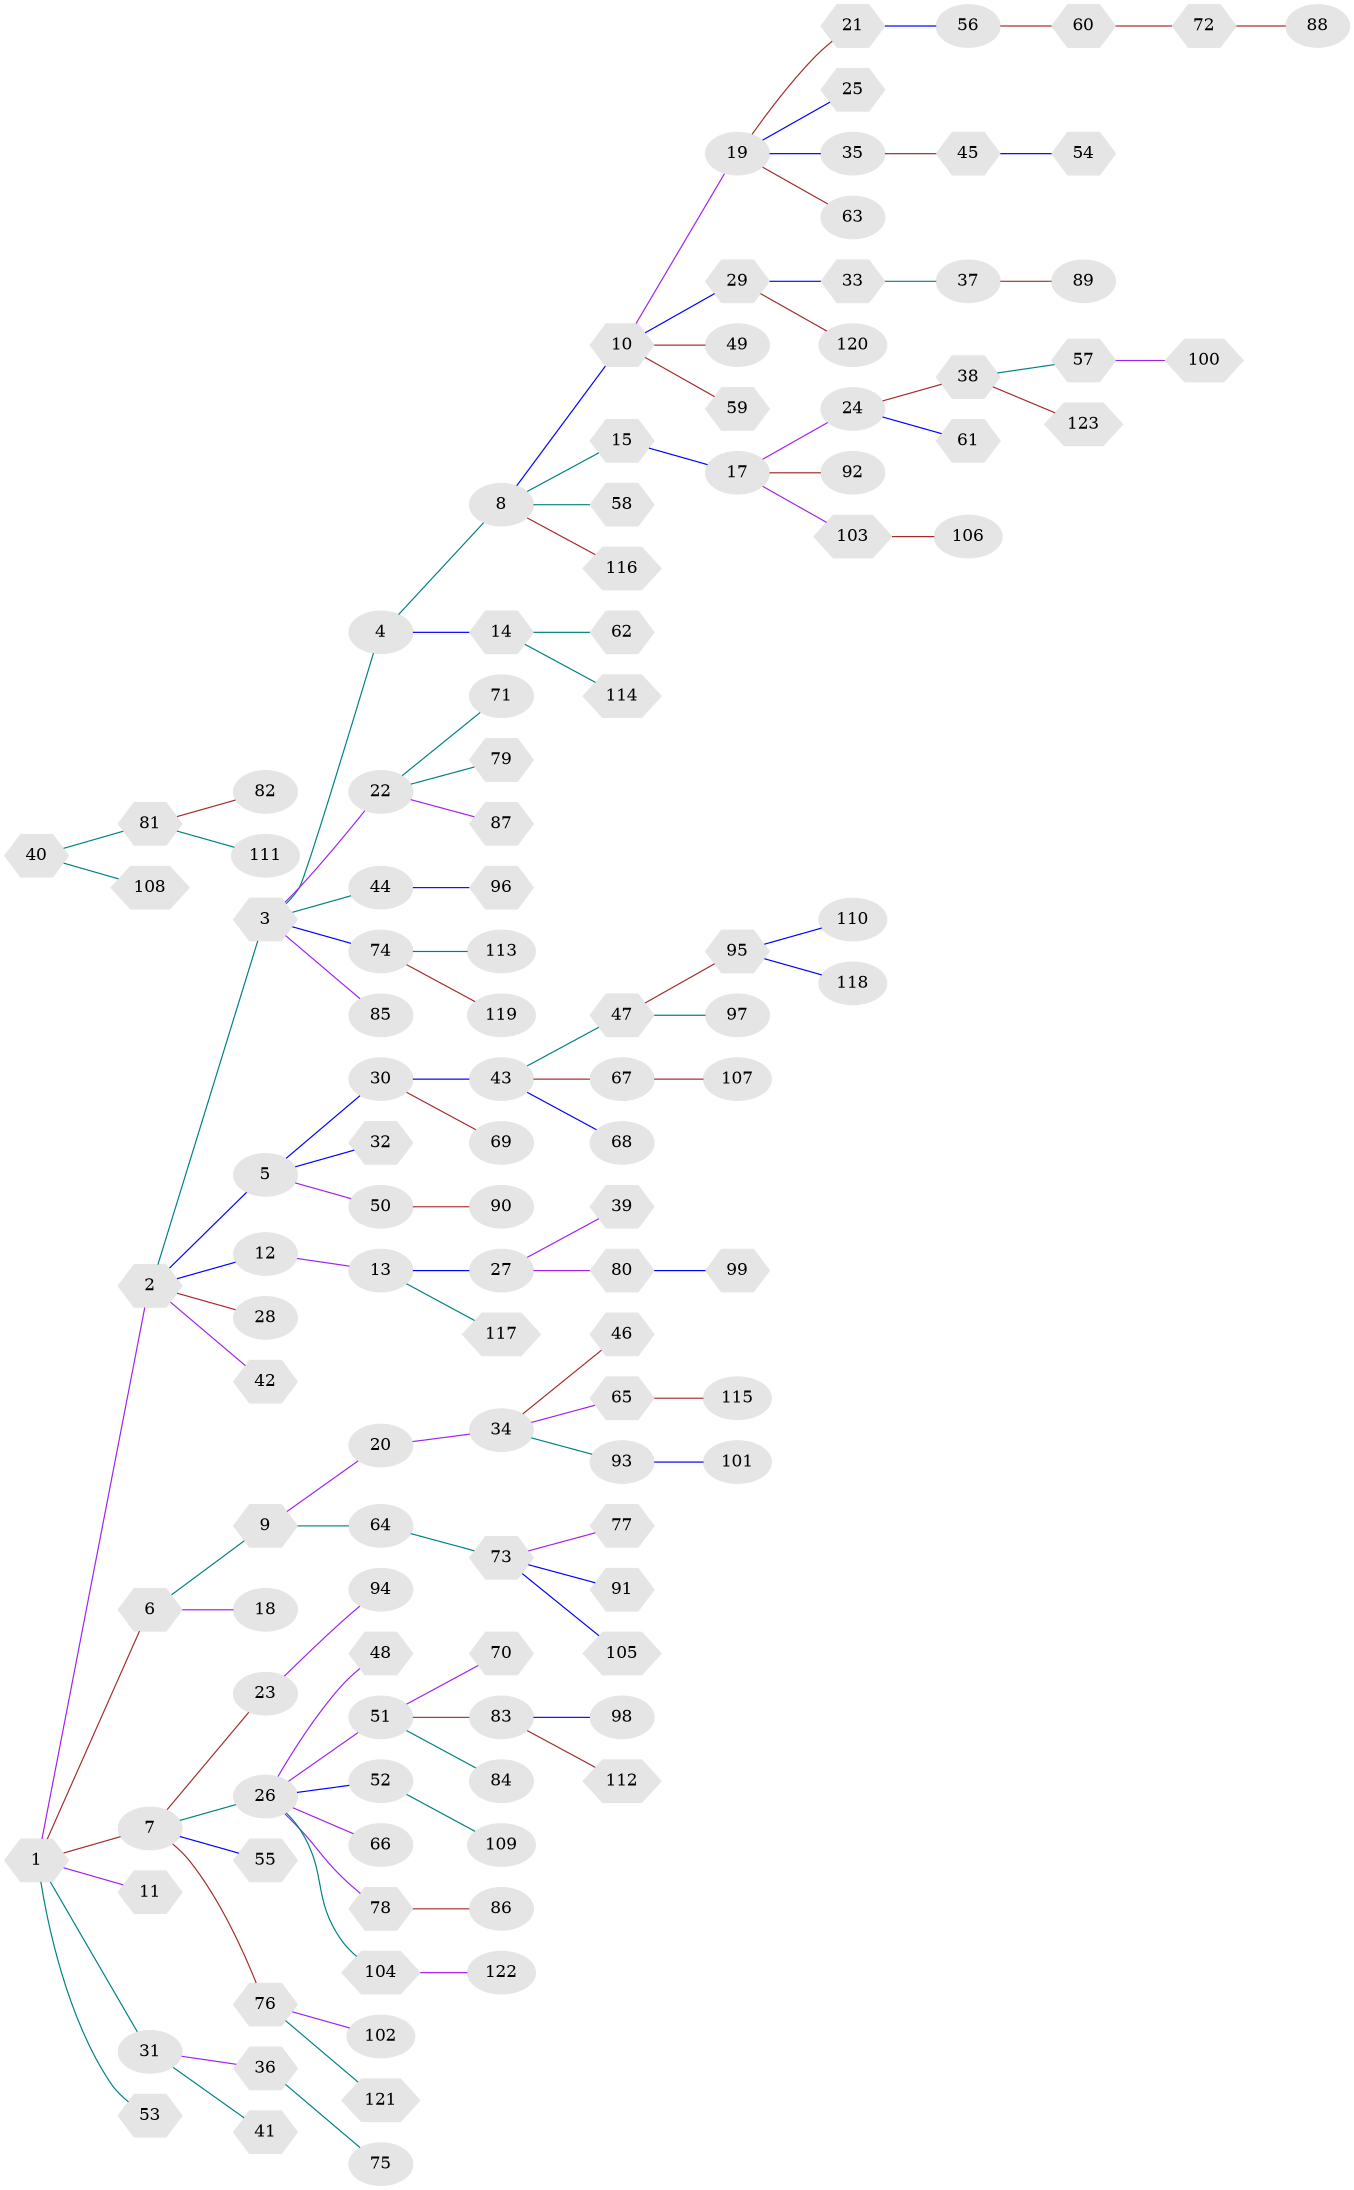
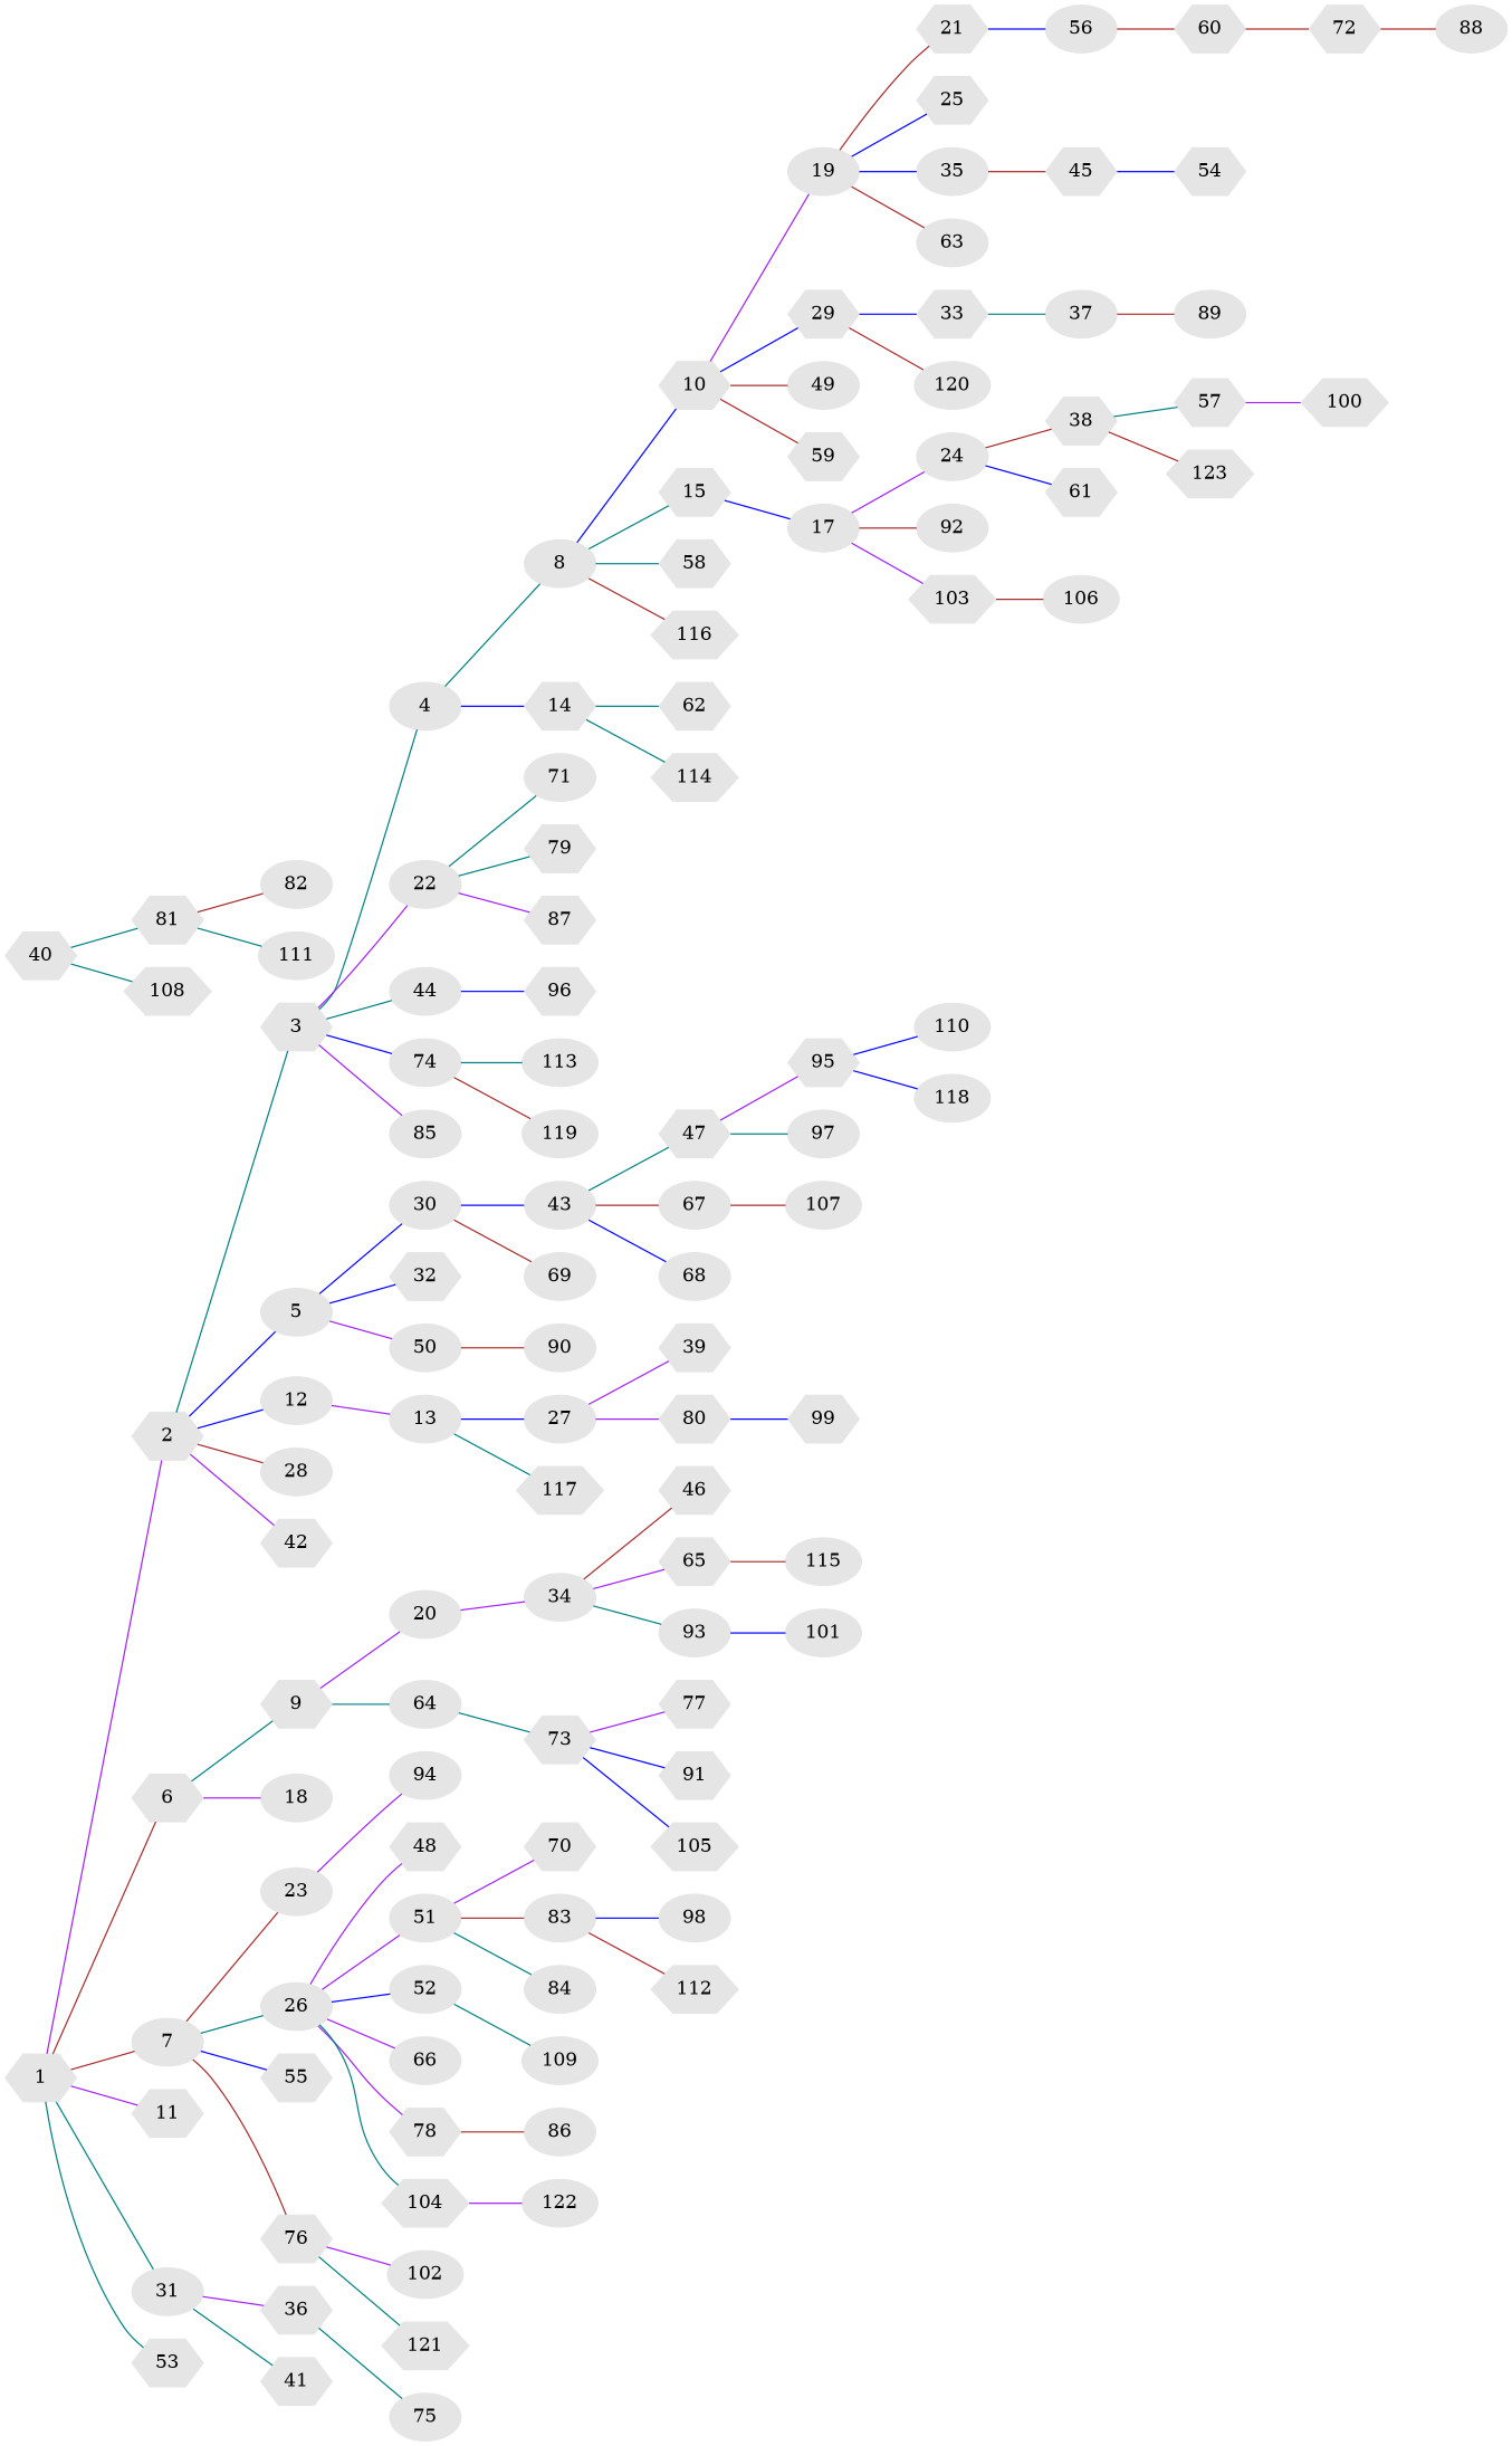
  graph {
    rankdir=LR
    node [color=gray90 shape=ellipse style=filled]
    edge [color=teal]
    1 [shape=hexagon]
    2 [shape=hexagon]
    6 [shape=hexagon]
    7
    11 [shape=hexagon]
    31
    53 [shape=hexagon]
    3 [shape=hexagon]
    5
    12
    28
    42 [shape=hexagon]
    9 [shape=hexagon]
    18
    23
    26
    55 [shape=hexagon]
    76 [shape=hexagon]
    36 [shape=hexagon]
    41 [shape=hexagon]
    4
    22
    44
    74
    85
    30
    32 [shape=hexagon]
    50
    13
    8
    14 [shape=hexagon]
    71
    79 [shape=hexagon]
    87 [shape=hexagon]
    96 [shape=hexagon]
    113
    119
    10 [shape=hexagon]
    15 [shape=hexagon]
    58 [shape=hexagon]
    116 [shape=hexagon]
    62 [shape=hexagon]
    114 [shape=hexagon]
    43
    69
    90
    20
    64
    94
    48 [shape=hexagon]
    51
    52
    66
    78 [shape=hexagon]
    104 [shape=hexagon]
    102
    121 [shape=hexagon]
    19
    29 [shape=hexagon]
    49
    59 [shape=hexagon]
    17
    34
    73 [shape=hexagon]
    21 [shape=hexagon]
    25 [shape=hexagon]
    35
    63
    33 [shape=hexagon]
    120
    27
    117 [shape=hexagon]
    39 [shape=hexagon]
    80 [shape=hexagon]
    24
    92
    103 [shape=hexagon]
    40 [shape=hexagon]
    81 [shape=hexagon]
    108 [shape=hexagon]
    38 [shape=hexagon]
    61 [shape=hexagon]
    106
    56
    45 [shape=hexagon]
    46 [shape=hexagon]
    65 [shape=hexagon]
    93
    60 [shape=hexagon]
    57 [shape=hexagon]
    123 [shape=hexagon]
    70 [shape=hexagon]
    83
    84
    109
    86
    122
    99 [shape=hexagon]
    37
    47 [shape=hexagon]
    67
    68
    75
    89
    115
    101
    54 [shape=hexagon]
    100 [shape=hexagon]
    82
    111
    95 [shape=hexagon]
    97
    107
    110
    118
    98
    112 [shape=hexagon]
    72 [shape=hexagon]
    88
    77 [shape=hexagon]
    91 [shape=hexagon]
    105 [shape=hexagon]
    1 -- 2 [color=purple]
    1 -- 6 [color=brown]
    1 -- 7 [color=brown]
    1 -- 11 [color=purple]
    1 -- 31
    1 -- 53
    2 -- 3
    2 -- 5 [color=blue]
    2 -- 12 [color=blue]
    2 -- 28 [color=brown]
    2 -- 42 [color=purple]
    6 -- 9
    6 -- 18 [color=purple]
    7 -- 23 [color=brown]
    7 -- 26
    7 -- 55 [color=blue]
    7 -- 76 [color=brown]
    31 -- 36 [color=purple]
    31 -- 41
    3 -- 4
    3 -- 22 [color=purple]
    3 -- 44
    3 -- 74 [color=blue]
    3 -- 85 [color=purple]
    5 -- 30 [color=blue]
    5 -- 32 [color=blue]
    5 -- 50 [color=purple]
    12 -- 13 [color=purple]
    9 -- 20 [color=purple]
    9 -- 64
    23 -- 94 [color=purple]
    26 -- 48 [color=purple]
    26 -- 51 [color=purple]
    26 -- 52 [color=blue]
    26 -- 66 [color=purple]
    26 -- 78 [color=purple]
    26 -- 104
    76 -- 102 [color=purple]
    76 -- 121
    36 -- 75
    4 -- 8
    4 -- 14 [color=blue]
    22 -- 71
    22 -- 79
    22 -- 87 [color=purple]
    44 -- 96 [color=blue]
    74 -- 113
    74 -- 119 [color=brown]
    30 -- 43 [color=blue]
    30 -- 69 [color=brown]
    50 -- 90 [color=brown]
    13 -- 27 [color=blue]
    13 -- 117
    8 -- 10 [color=blue]
    8 -- 15
    8 -- 58
    8 -- 116 [color=brown]
    14 -- 62
    14 -- 114
    10 -- 19 [color=purple]
    10 -- 29 [color=blue]
    10 -- 49 [color=brown]
    10 -- 59 [color=brown]
    15 -- 17 [color=blue]
    43 -- 47
    43 -- 67 [color=brown]
    43 -- 68 [color=blue]
    20 -- 34 [color=purple]
    64 -- 73
    51 -- 70 [color=purple]
    51 -- 83 [color=brown]
    51 -- 84
    52 -- 109
    78 -- 86 [color=brown]
    104 -- 122 [color=purple]
    19 -- 21 [color=brown]
    19 -- 25 [color=blue]
    19 -- 35 [color=blue]
    19 -- 63 [color=brown]
    29 -- 33 [color=blue]
    29 -- 120 [color=brown]
    17 -- 24 [color=purple]
    17 -- 92 [color=brown]
    17 -- 103 [color=purple]
    34 -- 46 [color=brown]
    34 -- 65 [color=purple]
    34 -- 93
    73 -- 77 [color=purple]
    73 -- 91 [color=blue]
    73 -- 105 [color=blue]
    21 -- 56 [color=blue]
    35 -- 45 [color=brown]
    33 -- 37
    27 -- 39 [color=purple]
    27 -- 80 [color=purple]
    80 -- 99 [color=blue]
    24 -- 38 [color=brown]
    24 -- 61 [color=blue]
    103 -- 106 [color=brown]
    40 -- 81
    40 -- 108
    81 -- 82 [color=brown]
    81 -- 111
    38 -- 57
    38 -- 123 [color=brown]
    56 -- 60 [color=brown]
    45 -- 54 [color=blue]
    65 -- 115 [color=brown]
    93 -- 101 [color=blue]
    60 -- 72 [color=brown]
    57 -- 100 [color=purple]
    83 -- 98 [color=blue]
    83 -- 112 [color=brown]
    37 -- 89 [color=brown]
-   47 -- 95 [color=brown]
+   47 -- 95 [color=purple]
    47 -- 97
    67 -- 107 [color=brown]
    95 -- 110 [color=blue]
    95 -- 118 [color=blue]
    72 -- 88 [color=brown]
  }
